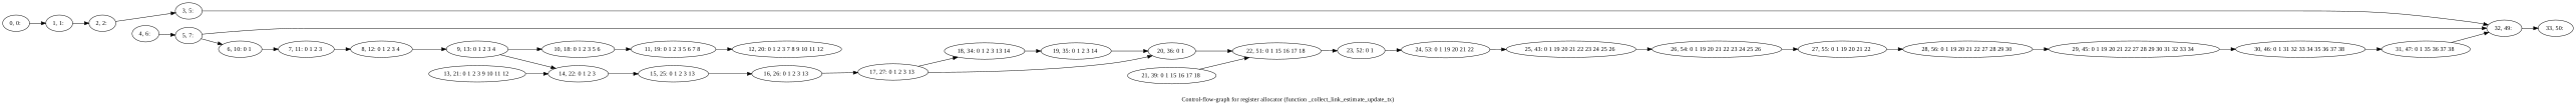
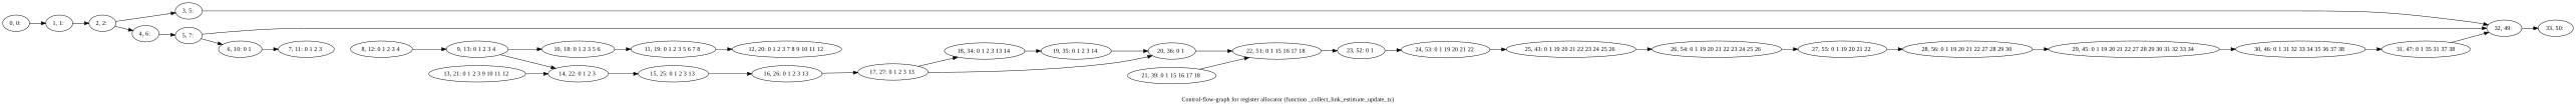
  digraph {
    fontname="Liberation Serif"
    label="Control-flow-graph for register allocator (function _collect_link_estimate_update_tx)"
    rankdir=LR
    node [fontname="Liberation Serif"]
    edge [fontname="Liberation Serif"]
    n1 [label="0, 0: "]
    n2 [label="1, 1: "]
    n3 [label="2, 2: "]
    n4 [label="3, 5: "]
    n5 [label="4, 6: "]
    n6 [label="32, 49: "]
    n7 [label="5, 7: "]
    n8 [label="33, 50: "]
    n9 [label="6, 10: 0 1 "]
    n10 [label="7, 11: 0 1 2 3 "]
    n11 [label="8, 12: 0 1 2 3 4 "]
    n12 [label="9, 13: 0 1 2 3 4 "]
    n13 [label="10, 18: 0 1 2 3 5 6 "]
    n14 [label="14, 22: 0 1 2 3 "]
    n15 [label="11, 19: 0 1 2 3 5 6 7 8 "]
    n16 [label="15, 25: 0 1 2 3 13 "]
    n17 [label="12, 20: 0 1 2 3 7 8 9 10 11 12 "]
    n18 [label="13, 21: 0 1 2 3 9 10 11 12 "]
    n19 [label="16, 26: 0 1 2 3 13 "]
    n20 [label="17, 27: 0 1 2 3 13 "]
    n21 [label="18, 34: 0 1 2 3 13 14 "]
    n22 [label="20, 36: 0 1 "]
    n23 [label="19, 35: 0 1 2 3 14 "]
    n24 [label="22, 51: 0 1 15 16 17 18 "]
    n25 [label="21, 39: 0 1 15 16 17 18 "]
    n26 [label="23, 52: 0 1 "]
    n27 [label="24, 53: 0 1 19 20 21 22 "]
    n28 [label="25, 43: 0 1 19 20 21 22 23 24 25 26 "]
    n29 [label="26, 54: 0 1 19 20 21 22 23 24 25 26 "]
    n30 [label="27, 55: 0 1 19 20 21 22 "]
    n31 [label="28, 56: 0 1 19 20 21 22 27 28 29 30 "]
    n32 [label="29, 45: 0 1 19 20 21 22 27 28 29 30 31 32 33 34 "]
    n33 [label="30, 46: 0 1 31 32 33 34 35 36 37 38 "]
-   n34 [label="31, 47: 0 1 35 36 37 38 "]
+   n34 [label="31, 47: 0 1 35 31 37 38"]
    n1 -> n2
    n2 -> n3
    n3 -> n4
+   n3 -> n5
    n4 -> n6
    n5 -> n7
    n6 -> n8
    n7 -> n6
    n7 -> n9
    n9 -> n10
-   n10 -> n11
    n11 -> n12
    n12 -> n13
    n12 -> n14
    n13 -> n15
    n14 -> n16
    n15 -> n17
    n16 -> n19
    n18 -> n14
    n19 -> n20
    n20 -> n21
    n20 -> n22
    n21 -> n23
    n22 -> n24
    n23 -> n22
    n24 -> n26
    n25 -> n24
    n26 -> n27
    n27 -> n28
    n28 -> n29
    n29 -> n30
    n30 -> n31
    n31 -> n32
    n32 -> n33
    n33 -> n34
    n34 -> n6
  }
